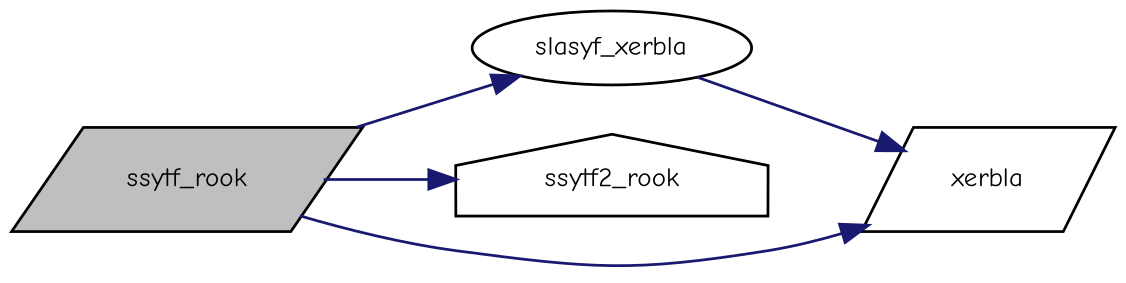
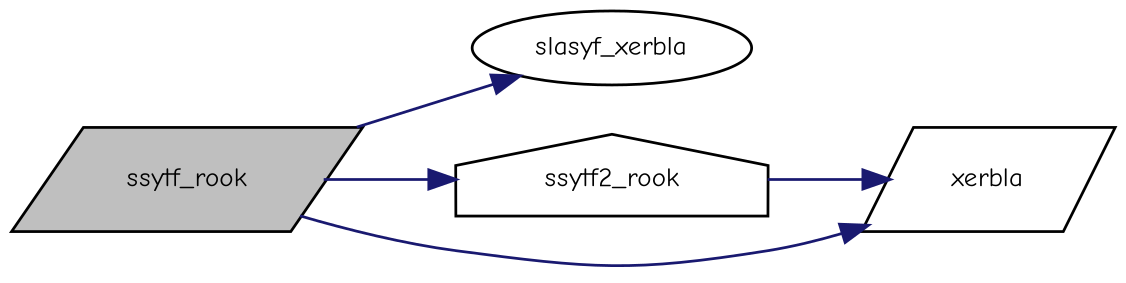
  digraph {
    fontname="Comic Neue"
    rankdir=LR
    node [color=black fillcolor=white fontname="Comic Neue" fontsize=10 shape=parallelogram style=filled]
    edge [color=midnightblue fontname="Comic Neue" fontsize=10 labelfontname=Helvetica labelfontsize=10 style=solid]
    n1 [fillcolor=grey75 fontcolor=black height=0.2 label=ssytf_rook width=0.4]
    n2 [height=0.2 label=slasyf_xerbla shape=ellipse width=0.4]
    n3 [height=0.2 label=ssytf2_rook shape=house width=0.4]
    n4 [height=0.2 label=xerbla width=0.4]
    n1 -> n2
    n1 -> n3
    n1 -> n4
-   n2 -> n4
+   n3 -> n4
  }
